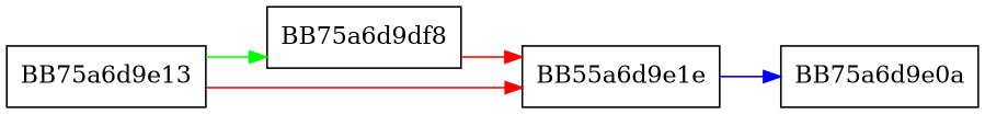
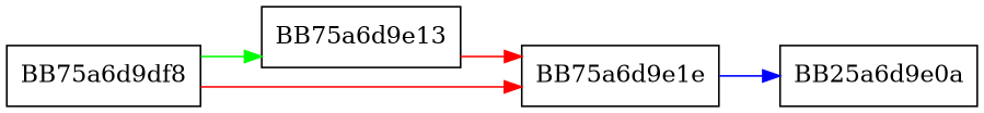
  digraph {
    rankdir=LR
    splines=ortho
    node [shape=box]
    edge [color=red]
    BB75a6d9df8
    BB75a6d9e13
-   BB75a6d9e1e [label=BB55a6d9e1e]
-   BB75a6d9e0a
-   BB75a6d9e13 -> BB75a6d9df8 [color=green]
+   BB75a6d9e1e
+   BB75a6d9e0a [label=BB25a6d9e0a]
+   BB75a6d9df8 -> BB75a6d9e13 [color=green]
    BB75a6d9df8 -> BB75a6d9e1e
    BB75a6d9e13 -> BB75a6d9e1e
    BB75a6d9e1e -> BB75a6d9e0a [color=blue]
  }
